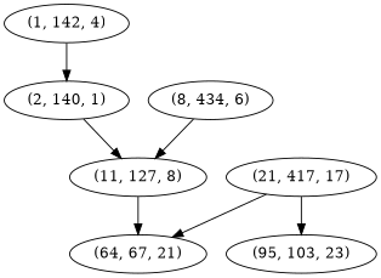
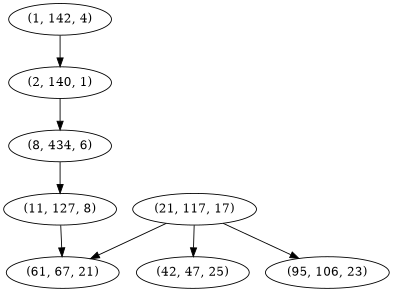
  digraph {
    n1 [label="(1, 142, 4)"]
    "(2, 140, 1)"
    n3 [label="(8, 434, 6)"]
    "(11, 127, 8)"
-   "(61, 67, 21)" [label="(64, 67, 21)"]
-   "(21, 117, 17)" [label="(21, 417, 17)"]
-   "(95, 103, 23)"
+   "(61, 67, 21)"
+   "(21, 117, 17)"
+   "(42, 47, 25)"
+   "(95, 103, 23)" [label="(95, 106, 23)"]
    n1 -> "(2, 140, 1)"
-   "(2, 140, 1)" -> "(11, 127, 8)"
+   "(2, 140, 1)" -> n3
    n3 -> "(11, 127, 8)"
    "(11, 127, 8)" -> "(61, 67, 21)"
    "(21, 117, 17)" -> "(61, 67, 21)"
+   "(21, 117, 17)" -> "(42, 47, 25)"
    "(21, 117, 17)" -> "(95, 103, 23)"
  }
